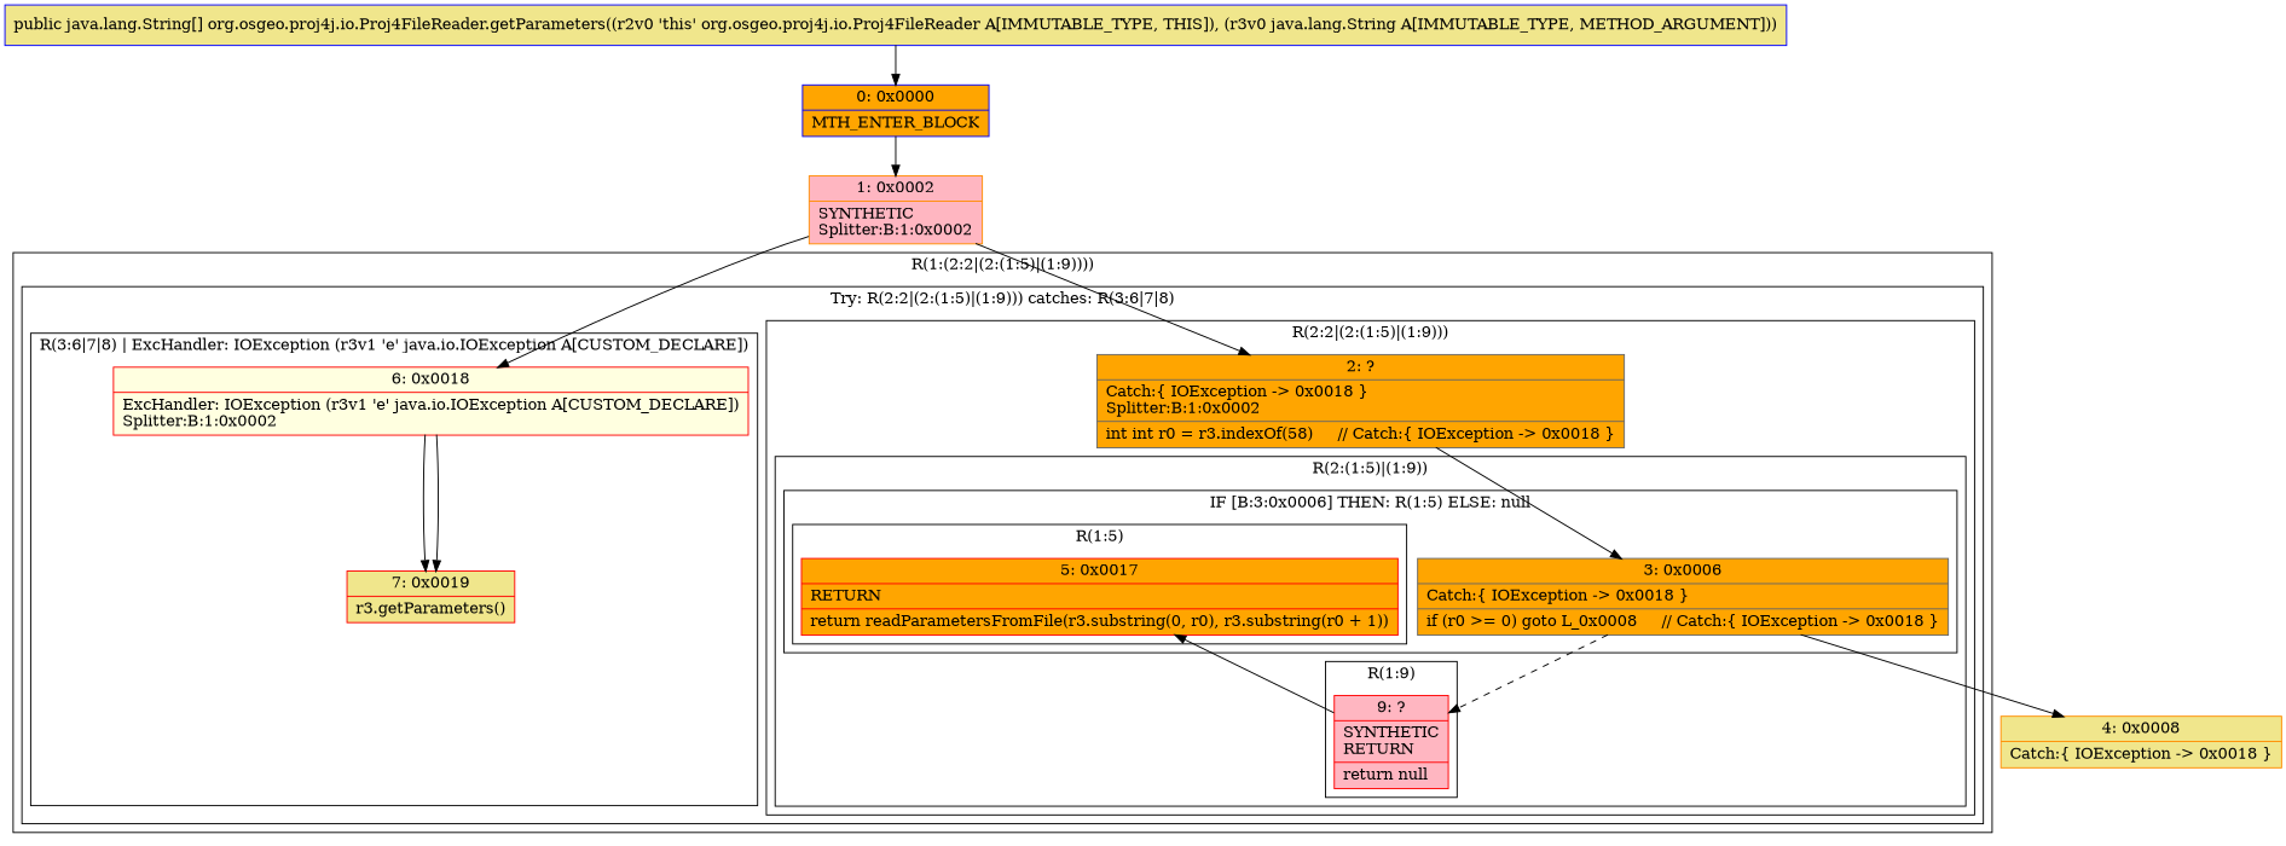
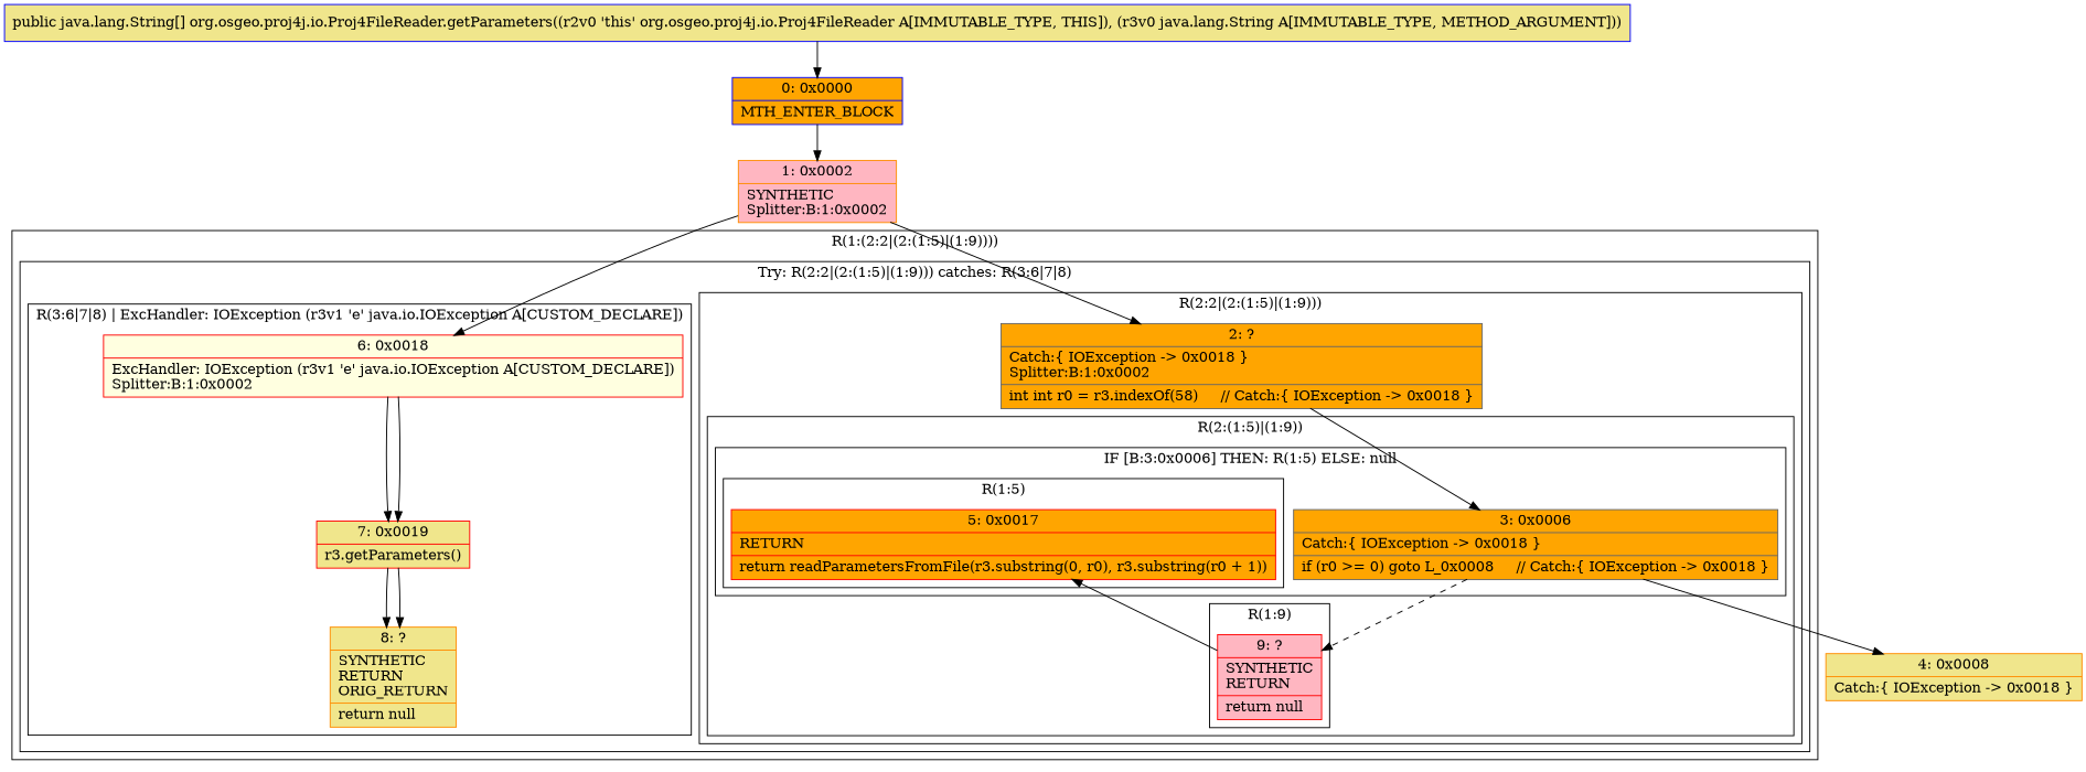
  digraph {
    node [color=red fillcolor=orange shape=record style=filled]
    n1 [label="{5\:\ 0x0017|RETURN\l|return readParametersFromFile(r3.substring(0, r0), r3.substring(r0 + 1))\l}"]
    n2 [color=gray40 label="{3\:\ 0x0006|Catch:\{ IOException \-\> 0x0018 \}\l|if (r0 \>= 0) goto L_0x0008     \/\/ Catch:\{ IOException \-\> 0x0018 \}\l}"]
    n3 [fillcolor=lightpink label="{9\:\ ?|SYNTHETIC\lRETURN\l|return null\l}"]
    n4 [color=gray40 label="{2\:\ ?|Catch:\{ IOException \-\> 0x0018 \}\lSplitter:B:1:0x0002\l|int int r0 = r3.indexOf(58)     \/\/ Catch:\{ IOException \-\> 0x0018 \}\l}"]
    n5 [fillcolor=lightyellow label="{6\:\ 0x0018|ExcHandler: IOException (r3v1 'e' java.io.IOException A[CUSTOM_DECLARE])\lSplitter:B:1:0x0002\l}"]
    n6 [fillcolor=khaki label="{7\:\ 0x0019|r3.getParameters()\l}"]
+   n7 [color=darkorange fillcolor=khaki label="{8\:\ ?|SYNTHETIC\lRETURN\lORIG_RETURN\l|return null\l}"]
    n8 [color=darkorange fillcolor=khaki label="{4\:\ 0x0008|Catch:\{ IOException \-\> 0x0018 \}\l}"]
    n9 [color=blue label="{0\:\ 0x0000|MTH_ENTER_BLOCK\l}"]
    n10 [color=darkorange fillcolor=lightpink label="{1\:\ 0x0002|SYNTHETIC\lSplitter:B:1:0x0002\l}"]
    n11 [color=blue fillcolor=khaki label="{public java.lang.String[] org.osgeo.proj4j.io.Proj4FileReader.getParameters((r2v0 'this' org.osgeo.proj4j.io.Proj4FileReader A[IMMUTABLE_TYPE, THIS]), (r3v0 java.lang.String A[IMMUTABLE_TYPE, METHOD_ARGUMENT])) }"]
    subgraph cluster_1 {
      label="R(1:(2:2|(2:(1:5)|(1:9))))"
      subgraph cluster_2 {
        label="Try: R(2:2|(2:(1:5)|(1:9))) catches: R(3:6|7|8)"
        subgraph cluster_3 {
          label="R(2:2|(2:(1:5)|(1:9)))"
          n4
          subgraph cluster_4 {
            label="R(2:(1:5)|(1:9))"
            subgraph cluster_5 {
              label="IF [B:3:0x0006] THEN: R(1:5) ELSE: null"
              n2
              subgraph cluster_6 {
                label="R(1:5)"
                n1
              }
            }
            subgraph cluster_7 {
              label="R(1:9)"
              n3
            }
          }
        }
        subgraph cluster_8 {
          label="R(3:6|7|8) | ExcHandler: IOException (r3v1 'e' java.io.IOException A[CUSTOM_DECLARE])\l"
          n5
          n6
+         n7
        }
      }
    }
    subgraph cluster_9 {
      label="R(3:6|7|8) | ExcHandler: IOException (r3v1 'e' java.io.IOException A[CUSTOM_DECLARE])\l"
    }
    n2 -> n3 [style=dashed]
    n2 -> n8
    n3 -> n1
    n4 -> n2
    n5 -> n6
    n5 -> n6
+   n6 -> n7
+   n6 -> n7
    n9 -> n10
    n10 -> n4
    n10 -> n5
    n11 -> n9
  }
